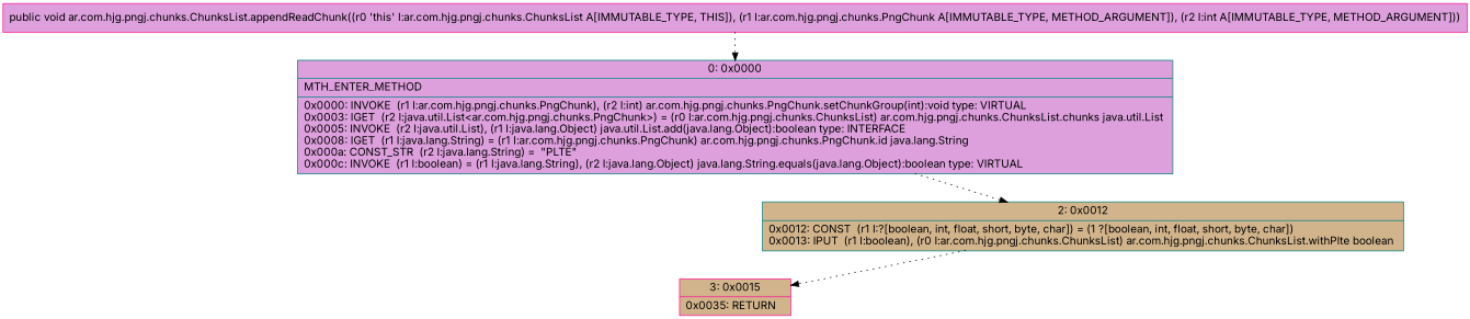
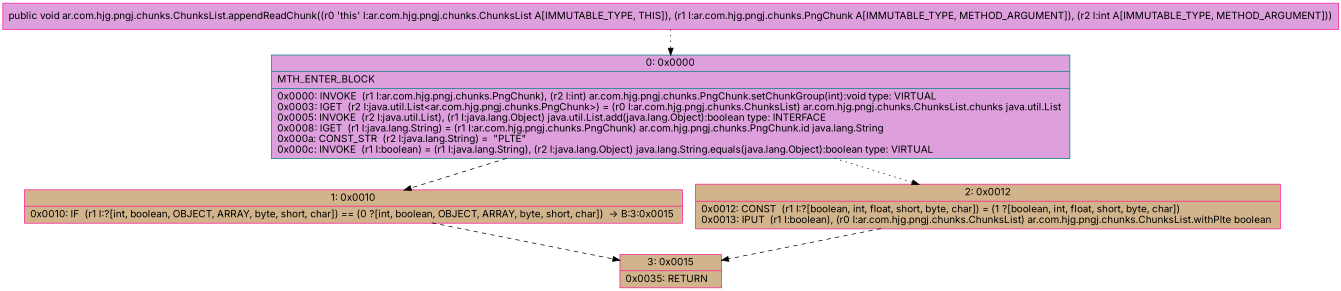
  digraph {
    fontname=Inter
    node [color=deeppink fillcolor=tan fontname=Inter shape=record style=filled]
    edge [fontname=Inter style=dotted]
-   n1 [color=teal fillcolor=plum label="{0\:\ 0x0000|MTH_ENTER_METHOD\l|0x0000: INVOKE  (r1 I:ar.com.hjg.pngj.chunks.PngChunk), (r2 I:int) ar.com.hjg.pngj.chunks.PngChunk.setChunkGroup(int):void type: VIRTUAL \l0x0003: IGET  (r2 I:java.util.List\<ar.com.hjg.pngj.chunks.PngChunk\>) = (r0 I:ar.com.hjg.pngj.chunks.ChunksList) ar.com.hjg.pngj.chunks.ChunksList.chunks java.util.List \l0x0005: INVOKE  (r2 I:java.util.List), (r1 I:java.lang.Object) java.util.List.add(java.lang.Object):boolean type: INTERFACE \l0x0008: IGET  (r1 I:java.lang.String) = (r1 I:ar.com.hjg.pngj.chunks.PngChunk) ar.com.hjg.pngj.chunks.PngChunk.id java.lang.String \l0x000a: CONST_STR  (r2 I:java.lang.String) =  \"PLTE\" \l0x000c: INVOKE  (r1 I:boolean) = (r1 I:java.lang.String), (r2 I:java.lang.Object) java.lang.String.equals(java.lang.Object):boolean type: VIRTUAL \l}"]
-   n3 [color=teal label="{2\:\ 0x0012|0x0012: CONST  (r1 I:?[boolean, int, float, short, byte, char]) = (1 ?[boolean, int, float, short, byte, char]) \l0x0013: IPUT  (r1 I:boolean), (r0 I:ar.com.hjg.pngj.chunks.ChunksList) ar.com.hjg.pngj.chunks.ChunksList.withPlte boolean \l}"]
+   n1 [color=teal fillcolor=plum label="{0\:\ 0x0000|MTH_ENTER_BLOCK\l|0x0000: INVOKE  (r1 I:ar.com.hjg.pngj.chunks.PngChunk), (r2 I:int) ar.com.hjg.pngj.chunks.PngChunk.setChunkGroup(int):void type: VIRTUAL \l0x0003: IGET  (r2 I:java.util.List\<ar.com.hjg.pngj.chunks.PngChunk\>) = (r0 I:ar.com.hjg.pngj.chunks.ChunksList) ar.com.hjg.pngj.chunks.ChunksList.chunks java.util.List \l0x0005: INVOKE  (r2 I:java.util.List), (r1 I:java.lang.Object) java.util.List.add(java.lang.Object):boolean type: INTERFACE \l0x0008: IGET  (r1 I:java.lang.String) = (r1 I:ar.com.hjg.pngj.chunks.PngChunk) ar.com.hjg.pngj.chunks.PngChunk.id java.lang.String \l0x000a: CONST_STR  (r2 I:java.lang.String) =  \"PLTE\" \l0x000c: INVOKE  (r1 I:boolean) = (r1 I:java.lang.String), (r2 I:java.lang.Object) java.lang.String.equals(java.lang.Object):boolean type: VIRTUAL \l}"]
+   n2 [label="{1\:\ 0x0010|0x0010: IF  (r1 I:?[int, boolean, OBJECT, ARRAY, byte, short, char]) == (0 ?[int, boolean, OBJECT, ARRAY, byte, short, char])  \-\> B:3:0x0015 \l}"]
+   n3 [label="{2\:\ 0x0012|0x0012: CONST  (r1 I:?[boolean, int, float, short, byte, char]) = (1 ?[boolean, int, float, short, byte, char]) \l0x0013: IPUT  (r1 I:boolean), (r0 I:ar.com.hjg.pngj.chunks.ChunksList) ar.com.hjg.pngj.chunks.ChunksList.withPlte boolean \l}"]
    n4 [label="{3\:\ 0x0015|0x0035: RETURN   \l}"]
    n5 [fillcolor=plum label="{public void ar.com.hjg.pngj.chunks.ChunksList.appendReadChunk((r0 'this' I:ar.com.hjg.pngj.chunks.ChunksList A[IMMUTABLE_TYPE, THIS]), (r1 I:ar.com.hjg.pngj.chunks.PngChunk A[IMMUTABLE_TYPE, METHOD_ARGUMENT]), (r2 I:int A[IMMUTABLE_TYPE, METHOD_ARGUMENT])) }"]
+   n1 -> n2 [style=dashed]
    n1 -> n3
-   n3 -> n4
+   n2 -> n4 [style=dashed]
+   n3 -> n4 [style=dashed]
    n5 -> n1
  }
